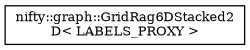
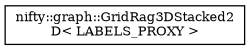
  digraph {
    rankdir=TB
    fontname="DejaVu Serif"
-   n1 [color=black fillcolor=white fontname="DejaVu Serif" fontsize=10 height=0.2 label="nifty::graph::GridRag6DStacked2\lD\< LABELS_PROXY \>" shape=record style=filled width=0.4]
+   n1 [color=black fillcolor=white fontname="DejaVu Serif" fontsize=10 height=0.2 label="nifty::graph::GridRag3DStacked2\lD\< LABELS_PROXY \>" shape=record style=filled width=0.4]
  }
